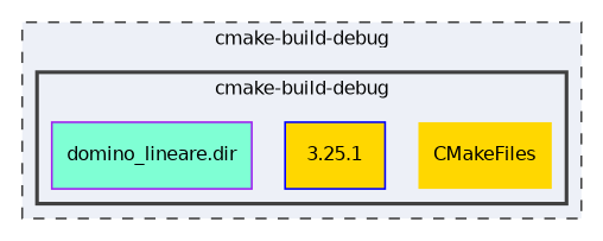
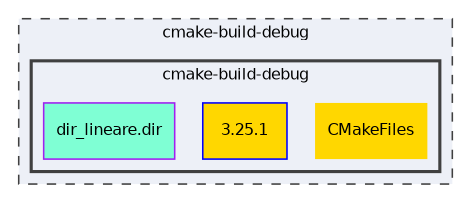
  digraph {
    compound=true
    node [fontname=Helvetica fontsize=10 shape=box style="filled," fillcolor=gold color=purple]
    n1 [label=CMakeFiles shape=plaintext style=filled]
    n2 [color=blue label="3.25.1"]
-   n3 [fillcolor=aquamarine label="domino_lineare.dir"]
+   n3 [fillcolor=aquamarine label="dir_lineare.dir"]
    subgraph cluster_1 {
      bgcolor="#edf0f7"
      fontname=Helvetica
      fontsize=10
      label="cmake-build-debug"
      pencolor=grey25
      style="filled,dashed,"
      subgraph cluster_2 {
        bgcolor="#edf0f7"
        fontname=Helvetica
        fontsize=10
        pencolor=grey25
        style="filled,bold,"
        n1
        n2
        n3
      }
    }
  }
